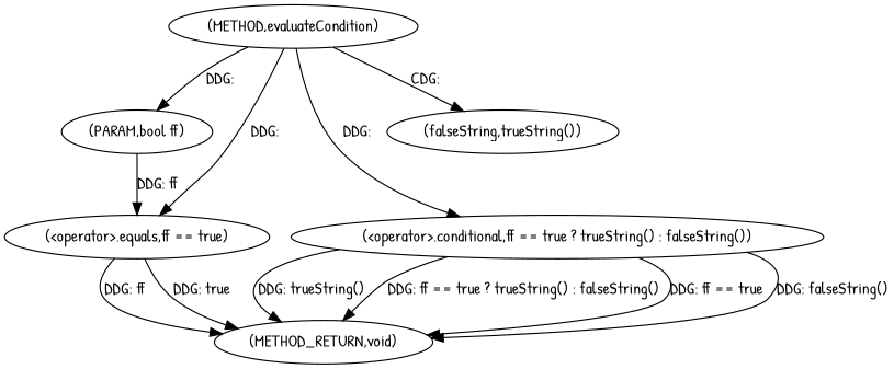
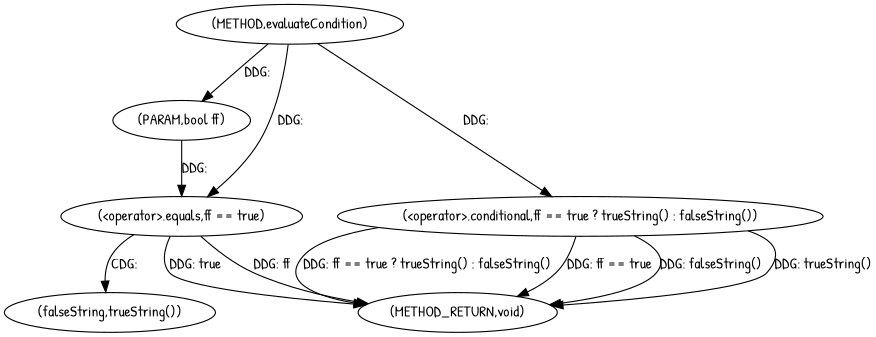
  digraph {
    fontname="Patrick Hand"
    node [fontname="Patrick Hand"]
    edge [fontname="Patrick Hand"]
    n1 [label="(METHOD,evaluateCondition)"]
    n2 [label="(PARAM,bool ff)"]
    n3 [label="(<operator>.conditional,ff == true ? trueString() : falseString())"]
    n4 [label="(<operator>.equals,ff == true)"]
    n5 [label="(METHOD_RETURN,void)"]
    n6 [label="(falseString,trueString())"]
    n1 -> n2 [label="DDG: "]
    n1 -> n3 [label="DDG: "]
    n1 -> n4 [label="DDG: "]
-   n2 -> n4 [label="DDG: ff"]
+   n2 -> n4 [label="DDG: "]
    n3 -> n5 [label="DDG: ff == true"]
    n3 -> n5 [label="DDG: falseString()"]
    n3 -> n5 [label="DDG: trueString()"]
    n3 -> n5 [label="DDG: ff == true ? trueString() : falseString()"]
    n4 -> n5 [label="DDG: ff"]
    n4 -> n5 [label="DDG: true"]
-   n1 -> n6 [label="CDG: "]
+   n4 -> n6 [label="CDG: "]
  }
